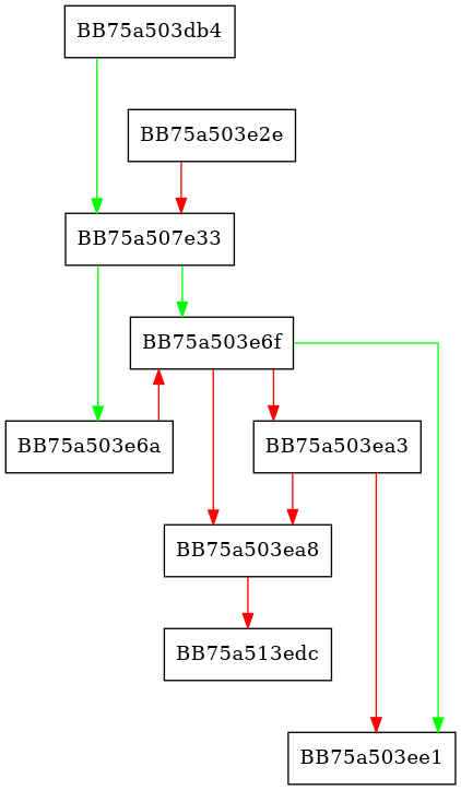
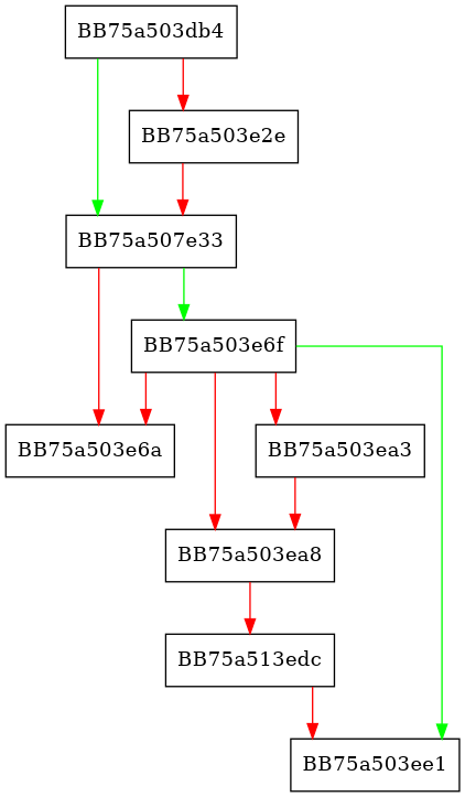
  digraph {
    splines=ortho
    node [shape=box]
    edge [color=red]
    n1 [label=BB75a507e33]
    BB75a503db4
    BB75a503e2e
    BB75a503e6f
    BB75a503e6a
    BB75a503ea8
    BB75a503ea3
    BB75a503ee1
    n9 [label=BB75a513edc]
    n1 -> BB75a503e6f [color=green]
-   n1 -> BB75a503e6a [color=green]
+   n1 -> BB75a503e6a
    BB75a503db4 -> n1 [color=green]
+   BB75a503db4 -> BB75a503e2e
    BB75a503e2e -> n1
    BB75a503e6f -> BB75a503ea8
    BB75a503e6f -> BB75a503ea3
    BB75a503e6f -> BB75a503ee1 [color=green]
-   BB75a503e6a -> BB75a503e6f
+   BB75a503e6f -> BB75a503e6a
    BB75a503ea8 -> n9
    BB75a503ea3 -> BB75a503ea8
-   BB75a503ea3 -> BB75a503ee1
+   n9 -> BB75a503ee1
  }
